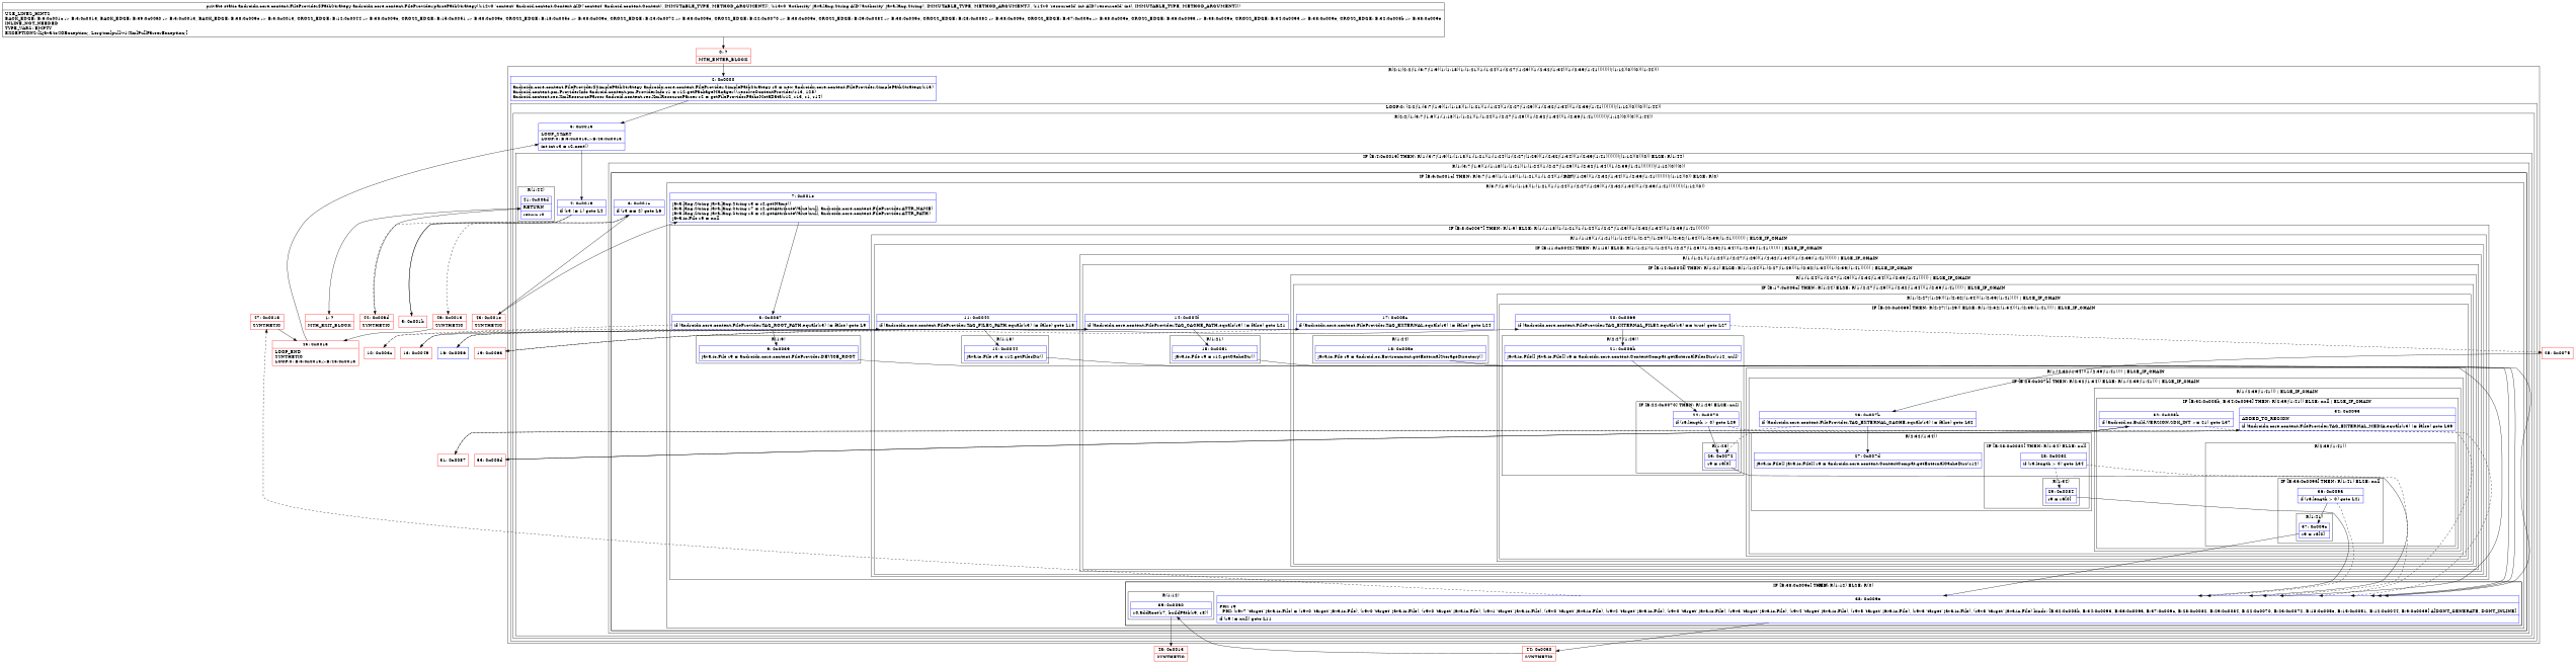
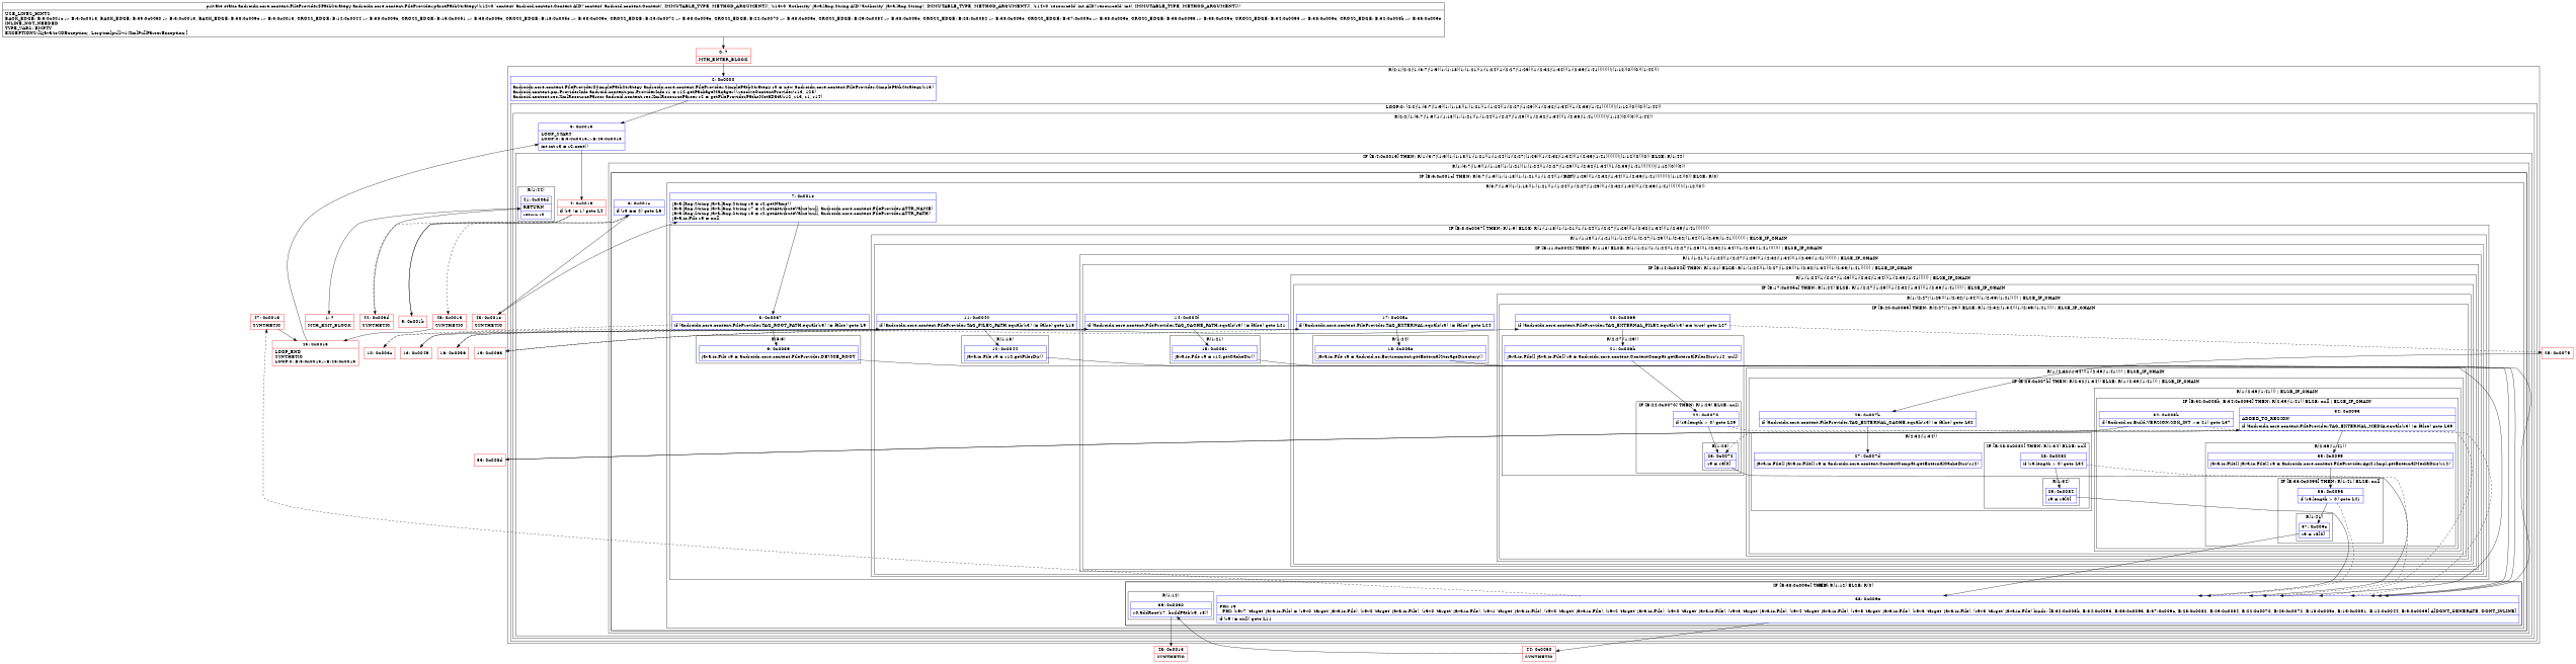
  digraph {
    node [color=blue shape=record]
    n1 [label="{9\:\ 0x0039|java.io.File r9 = androidx.core.content.FileProvider.DEVICE_ROOT\l}"]
    n2 [label="{12\:\ 0x0044|java.io.File r9 = r12.getFilesDir()\l}"]
    n3 [label="{15\:\ 0x0051|java.io.File r9 = r12.getCacheDir()\l}"]
    n4 [label="{18\:\ 0x005e|java.io.File r9 = android.os.Environment.getExternalStorageDirectory()\l}"]
    n5 [label="{23\:\ 0x0072|r9 = r6[0]\l}"]
    n6 [label="{22\:\ 0x0070|if (r6.length \> 0) goto L29\l}"]
    n7 [label="{21\:\ 0x006b|java.io.File[] java.io.File[] r6 = androidx.core.content.ContextCompat.getExternalFilesDirs(r12, null)\l}"]
    n8 [label="{29\:\ 0x0084|r9 = r6[0]\l}"]
    n9 [label="{28\:\ 0x0082|if (r6.length \> 0) goto L34\l}"]
    n10 [label="{27\:\ 0x007d|java.io.File[] java.io.File[] r6 = androidx.core.content.ContextCompat.getExternalCacheDirs(r12)\l}"]
    n11 [label="{37\:\ 0x009c|r9 = r6[0]\l}"]
    n12 [label="{36\:\ 0x009a|if (r6.length \> 0) goto L41\l}"]
+   n13 [label="{35\:\ 0x0095|java.io.File[] java.io.File[] r6 = androidx.core.content.FileProvider.Api21Impl.getExternalMediaDirs(r12)\l}"]
    n14 [label="{32\:\ 0x008b|if (android.os.Build.VERSION.SDK_INT \>= 21) goto L37\l}"]
    n15 [label="{34\:\ 0x0093|ADDED_TO_REGION\l|if (androidx.core.content.FileProvider.TAG_EXTERNAL_MEDIA.equals(r3) != false) goto L39\l}"]
    n16 [label="{26\:\ 0x007b|if (androidx.core.content.FileProvider.TAG_EXTERNAL_CACHE.equals(r3) != false) goto L32\l}"]
    n17 [label="{20\:\ 0x0069|if (androidx.core.content.FileProvider.TAG_EXTERNAL_FILES.equals(r3) == true) goto L27\l}"]
    n18 [label="{17\:\ 0x005c|if (androidx.core.content.FileProvider.TAG_EXTERNAL.equals(r3) != false) goto L24\l}"]
    n19 [label="{14\:\ 0x004f|if (androidx.core.content.FileProvider.TAG_CACHE_PATH.equals(r3) != false) goto L21\l}"]
    n20 [label="{11\:\ 0x0042|if (androidx.core.content.FileProvider.TAG_FILES_PATH.equals(r3) != false) goto L18\l}"]
    n21 [label="{8\:\ 0x0037|if (androidx.core.content.FileProvider.TAG_ROOT_PATH.equals(r3) != false) goto L9\l}"]
    n22 [label="{39\:\ 0x00a0|r0.addRoot(r7, buildPath(r9, r8))\l}"]
    n23 [label="{38\:\ 0x009e|PHI: r9 \l  PHI: (r9v7 'target' java.io.File) = (r9v0 'target' java.io.File), (r9v0 'target' java.io.File), (r9v0 'target' java.io.File), (r9v1 'target' java.io.File), (r9v0 'target' java.io.File), (r9v2 'target' java.io.File), (r9v0 'target' java.io.File), (r9v3 'target' java.io.File), (r9v4 'target' java.io.File), (r9v5 'target' java.io.File), (r9v6 'target' java.io.File), (r9v8 'target' java.io.File) binds: [B:32:0x008b, B:34:0x0093, B:36:0x009a, B:37:0x009c, B:28:0x0082, B:29:0x0084, B:22:0x0070, B:23:0x0072, B:18:0x005e, B:15:0x0051, B:12:0x0044, B:9:0x0039] A[DONT_GENERATE, DONT_INLINE]\l|if (r9 != null) goto L11\l}"]
    n24 [label="{7\:\ 0x001e|java.lang.String java.lang.String r3 = r2.getName()\ljava.lang.String java.lang.String r7 = r2.getAttributeValue(null, androidx.core.content.FileProvider.ATTR_NAME)\ljava.lang.String java.lang.String r8 = r2.getAttributeValue(null, androidx.core.content.FileProvider.ATTR_PATH)\ljava.io.File r9 = null\l}"]
    n25 [label="{6\:\ 0x001c|if (r3 == 2) goto L6\l}"]
    n26 [label="{41\:\ 0x00ad|RETURN\l|return r0\l}"]
-   n27 [label="{4\:\ 0x0019|if (r3 != 1) goto L4\l}"]
+   n27 [color=red label="{4\:\ 0x0019|if (r3 != 1) goto L4\l}"]
    n28 [label="{3\:\ 0x0013|LOOP_START\lLOOP:0: B:3:0x0013\-\>B:45:0x0013\l|int int r3 = r2.next()\l}"]
    n29 [label="{2\:\ 0x0000|androidx.core.content.FileProvider$SimplePathStrategy androidx.core.content.FileProvider.SimplePathStrategy r0 = new androidx.core.content.FileProvider.SimplePathStrategy(r13)\landroid.content.pm.ProviderInfo android.content.pm.ProviderInfo r1 = r12.getPackageManager().resolveContentProvider(r13, 128)\landroid.content.res.XmlResourceParser android.content.res.XmlResourceParser r2 = getFileProviderPathsMetaData(r12, r13, r1, r14)\l}"]
    n30 [color=red label="{33\:\ 0x008d}"]
-   n31 [color=red label="{31\:\ 0x0087}"]
    n32 [color=red label="{25\:\ 0x0075}"]
    n33 [color=red label="{19\:\ 0x0063}"]
-   n34 [label="{16\:\ 0x0056}"]
+   n34 [color=red label="{16\:\ 0x0056}"]
    n35 [color=red label="{13\:\ 0x0049}"]
    n36 [color=red label="{10\:\ 0x003c}"]
    n37 [color=red label="{48\:\ 0x0013|SYNTHETIC\l}"]
    n38 [color=red label="{44\:\ 0x00a0|SYNTHETIC\l}"]
    n39 [color=red label="{47\:\ 0x0013|SYNTHETIC\l}"]
    n40 [color=red label="{43\:\ 0x001e|SYNTHETIC\l}"]
    n41 [color=red label="{46\:\ 0x0013|SYNTHETIC\l}"]
    n42 [color=red label="{1\:\ ?|MTH_EXIT_BLOCK\l}"]
    n43 [color=red label="{5\:\ 0x001b}"]
    n44 [color=red label="{42\:\ 0x00ad|SYNTHETIC\l}"]
    n45 [color=red label="{45\:\ 0x0013|LOOP_END\lSYNTHETIC\lLOOP:0: B:3:0x0013\-\>B:45:0x0013\l}"]
    n46 [color=red label="{0\:\ ?|MTH_ENTER_BLOCK\l}"]
    n47 [label="{private static androidx.core.content.FileProvider$PathStrategy androidx.core.content.FileProvider.parsePathStrategy((r12v0 'context' android.content.Context A[D('context' android.content.Context), IMMUTABLE_TYPE, METHOD_ARGUMENT]), (r13v0 'authority' java.lang.String A[D('authority' java.lang.String), IMMUTABLE_TYPE, METHOD_ARGUMENT]), (r14v0 'resourceId' int A[D('resourceId' int), IMMUTABLE_TYPE, METHOD_ARGUMENT]))  | USE_LINES_HINTS\lBACK_EDGE: B:6:0x001c \-\> B:3:0x0013, BACK_EDGE: B:39:0x00a0 \-\> B:3:0x0013, BACK_EDGE: B:38:0x009e \-\> B:3:0x0013, CROSS_EDGE: B:12:0x0044 \-\> B:38:0x009e, CROSS_EDGE: B:15:0x0051 \-\> B:38:0x009e, CROSS_EDGE: B:18:0x005e \-\> B:38:0x009e, CROSS_EDGE: B:23:0x0072 \-\> B:38:0x009e, CROSS_EDGE: B:22:0x0070 \-\> B:38:0x009e, CROSS_EDGE: B:29:0x0084 \-\> B:38:0x009e, CROSS_EDGE: B:28:0x0082 \-\> B:38:0x009e, CROSS_EDGE: B:37:0x009c \-\> B:38:0x009e, CROSS_EDGE: B:36:0x009a \-\> B:38:0x009e, CROSS_EDGE: B:34:0x0093 \-\> B:38:0x009e, CROSS_EDGE: B:32:0x008b \-\> B:38:0x009e\lINLINE_NOT_NEEDED\lTYPE_VARS: EMPTY\lEXCEPTIONS:[Ljava\/io\/IOException;, Lorg\/xmlpull\/v1\/XmlPullParserException;]\l}" color=""]
    subgraph cluster_1 {
      label="R(2:1|(2:2|(1:(3:7|(1:9)(1:(1:18)(1:(1:21)(1:(1:24)(1:(2:27|(1:29))(1:(2:32|(1:34))(1:(2:39|(1:41))))))))|(1:12)(0))(0))(1:44)))"
      n29
      subgraph cluster_2 {
        label="LOOP:0: (2:2|(1:(3:7|(1:9)(1:(1:18)(1:(1:21)(1:(1:24)(1:(2:27|(1:29))(1:(2:32|(1:34))(1:(2:39|(1:41))))))))|(1:12)(0))(0))(1:44))"
        subgraph cluster_3 {
          label="R(2:2|(1:(3:7|(1:9)(1:(1:18)(1:(1:21)(1:(1:24)(1:(2:27|(1:29))(1:(2:32|(1:34))(1:(2:39|(1:41))))))))|(1:12)(0))(0))(1:44))"
          n28
          subgraph cluster_4 {
            label="IF [B:4:0x0019] THEN: R(1:(3:7|(1:9)(1:(1:18)(1:(1:21)(1:(1:24)(1:(2:27|(1:29))(1:(2:32|(1:34))(1:(2:39|(1:41))))))))|(1:12)(0))(0)) ELSE: R(1:44)"
            n27
            subgraph cluster_5 {
              label="R(1:(3:7|(1:9)(1:(1:18)(1:(1:21)(1:(1:24)(1:(2:27|(1:29))(1:(2:32|(1:34))(1:(2:39|(1:41))))))))|(1:12)(0))(0))"
              subgraph cluster_6 {
                label="IF [B:6:0x001c] THEN: R(3:7|(1:9)(1:(1:18)(1:(1:21)(1:(1:24)(1:(2:27|(1:29))(1:(2:32|(1:34))(1:(2:39|(1:41))))))))|(1:12)(0)) ELSE: R(0)"
                n25
                subgraph cluster_7 {
                  label="R(3:7|(1:9)(1:(1:18)(1:(1:21)(1:(1:24)(1:(2:27|(1:29))(1:(2:32|(1:34))(1:(2:39|(1:41))))))))|(1:12)(0))"
                  n24
                  subgraph cluster_8 {
                    label="IF [B:8:0x0037] THEN: R(1:9) ELSE: R(1:(1:18)(1:(1:21)(1:(1:24)(1:(2:27|(1:29))(1:(2:32|(1:34))(1:(2:39|(1:41))))))))"
                    n21
                    subgraph cluster_9 {
-                     label="R(1:9)"
+                     label="R(5:9)"
                      n1
                    }
                    subgraph cluster_10 {
                      label="R(1:(1:18)(1:(1:21)(1:(1:24)(1:(2:27|(1:29))(1:(2:32|(1:34))(1:(2:39|(1:41)))))))) | ELSE_IF_CHAIN\l"
                      subgraph cluster_11 {
                        label="IF [B:11:0x0042] THEN: R(1:18) ELSE: R(1:(1:21)(1:(1:24)(1:(2:27|(1:29))(1:(2:32|(1:34))(1:(2:39|(1:41))))))) | ELSE_IF_CHAIN\l"
                        n20
                        subgraph cluster_12 {
                          label="R(1:18)"
                          n2
                        }
                        subgraph cluster_13 {
                          label="R(1:(1:21)(1:(1:24)(1:(2:27|(1:29))(1:(2:32|(1:34))(1:(2:39|(1:41))))))) | ELSE_IF_CHAIN\l"
                          subgraph cluster_14 {
                            label="IF [B:14:0x004f] THEN: R(1:21) ELSE: R(1:(1:24)(1:(2:27|(1:29))(1:(2:32|(1:34))(1:(2:39|(1:41)))))) | ELSE_IF_CHAIN\l"
                            n19
                            subgraph cluster_15 {
                              label="R(1:21)"
                              n3
                            }
                            subgraph cluster_16 {
                              label="R(1:(1:24)(1:(2:27|(1:29))(1:(2:32|(1:34))(1:(2:39|(1:41)))))) | ELSE_IF_CHAIN\l"
                              subgraph cluster_17 {
                                label="IF [B:17:0x005c] THEN: R(1:24) ELSE: R(1:(2:27|(1:29))(1:(2:32|(1:34))(1:(2:39|(1:41))))) | ELSE_IF_CHAIN\l"
                                n18
                                subgraph cluster_18 {
                                  label="R(1:24)"
                                  n4
                                }
                                subgraph cluster_19 {
                                  label="R(1:(2:27|(1:29))(1:(2:32|(1:34))(1:(2:39|(1:41))))) | ELSE_IF_CHAIN\l"
                                  subgraph cluster_20 {
                                    label="IF [B:20:0x0069] THEN: R(2:27|(1:29)) ELSE: R(1:(2:32|(1:34))(1:(2:39|(1:41)))) | ELSE_IF_CHAIN\l"
                                    n17
                                    subgraph cluster_21 {
                                      label="R(2:27|(1:29))"
                                      n7
                                      subgraph cluster_22 {
                                        label="IF [B:22:0x0070] THEN: R(1:29) ELSE: null"
                                        n6
                                        subgraph cluster_23 {
                                          label="R(1:25)"
                                          n5
                                        }
                                      }
                                    }
                                    subgraph cluster_24 {
                                      label="R(1:(2:32|(1:34))(1:(2:39|(1:41)))) | ELSE_IF_CHAIN\l"
                                      subgraph cluster_25 {
                                        label="IF [B:26:0x007b] THEN: R(2:32|(1:34)) ELSE: R(1:(2:39|(1:41))) | ELSE_IF_CHAIN\l"
                                        n16
                                        subgraph cluster_26 {
                                          label="R(2:32|(1:34))"
                                          n10
                                          subgraph cluster_27 {
                                            label="IF [B:28:0x0082] THEN: R(1:34) ELSE: null"
                                            n9
                                            subgraph cluster_28 {
                                              label="R(1:34)"
                                              n8
                                            }
                                          }
                                        }
                                        subgraph cluster_29 {
                                          label="R(1:(2:39|(1:41))) | ELSE_IF_CHAIN\l"
                                          subgraph cluster_30 {
                                            label="IF [B:32:0x008b, B:34:0x0093] THEN: R(2:39|(1:41)) ELSE: null | ELSE_IF_CHAIN\l"
                                            n14
                                            n15
                                            subgraph cluster_31 {
                                              label="R(2:39|(1:41))"
+                                             n13
                                              subgraph cluster_32 {
                                                label="IF [B:36:0x009a] THEN: R(1:41) ELSE: null"
                                                n12
                                                subgraph cluster_33 {
                                                  label="R(1:41)"
                                                  n11
                                                }
                                              }
                                            }
                                          }
                                        }
                                      }
                                    }
                                  }
                                }
                              }
                            }
                          }
                        }
                      }
                    }
                  }
                  subgraph cluster_34 {
                    label="IF [B:38:0x009e] THEN: R(1:12) ELSE: R(0)"
                    n23
                    subgraph cluster_35 {
                      label="R(1:12)"
                      n22
                    }
                    subgraph cluster_36 {
                      label="R(0)"
                    }
                  }
                }
                subgraph cluster_37 {
                  label="R(0)"
                }
              }
            }
            subgraph cluster_38 {
              label="R(1:44)"
              n26
            }
          }
        }
      }
    }
    n1 -> n23
    n2 -> n23
    n3 -> n23
    n4 -> n23
    n5 -> n23
    n6 -> n5
    n6 -> n23 [style=dashed]
    n7 -> n6
    n8 -> n23
-   n9 -> n8 [style=dashed]
+   n9 -> n8
    n9 -> n23 [style=dashed]
    n11 -> n23
    n12 -> n11
    n12 -> n23 [style=dashed]
+   n13 -> n12
    n14 -> n23 [style=dashed]
    n14 -> n30
    n15 -> n5 [style=dashed]
+   n15 -> n13
    n16 -> n10
-   n16 -> n31 [style=dashed]
    n17 -> n7
    n17 -> n32 [style=dashed]
+   n18 -> n4
    n18 -> n33 [style=dashed]
    n19 -> n3
    n19 -> n34 [style=dashed]
    n20 -> n2
    n20 -> n35 [style=dashed]
    n21 -> n1
    n21 -> n36 [style=dashed]
    n22 -> n37
    n23 -> n38
    n23 -> n39 [style=dashed]
    n24 -> n21
    n25 -> n40
    n25 -> n41 [style=dashed]
    n26 -> n42
    n27 -> n43
    n27 -> n44 [style=dashed]
    n28 -> n27
    n29 -> n28
    n30 -> n15
-   n31 -> n14
    n32 -> n16
    n33 -> n17
    n34 -> n18
    n35 -> n19
    n36 -> n20 [style=dashed]
    n38 -> n22
    n39 -> n45
    n40 -> n24
    n41 -> n45
    n43 -> n25
    n44 -> n26
    n45 -> n28
    n46 -> n29
    n47 -> n46
  }
